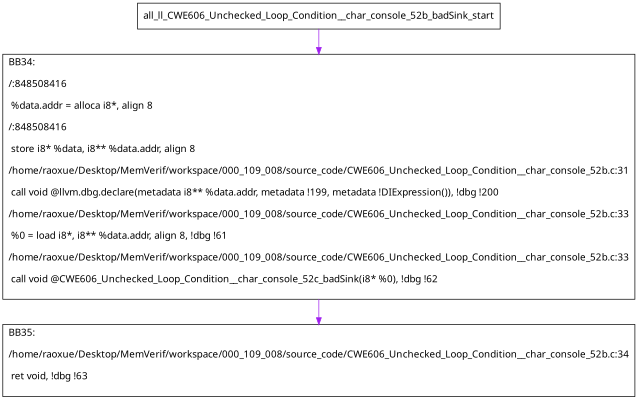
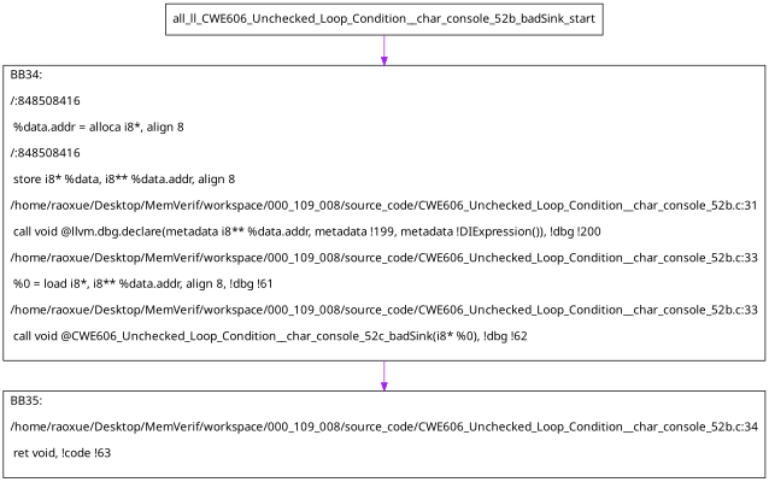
  digraph {
    fontname="Noto Sans"
    node [shape=record fontname="Noto Sans"]
    edge [color=purple fontname="Noto Sans"]
    n1 [label="{all_ll_CWE606_Unchecked_Loop_Condition__char_console_52b_badSink_start}"]
    n2 [label="{BB34:\l\l/:848508416\l\n  %data.addr = alloca i8*, align 8\l\n/:848508416\l\n  store i8* %data, i8** %data.addr, align 8\l\n/home/raoxue/Desktop/MemVerif/workspace/000_109_008/source_code/CWE606_Unchecked_Loop_Condition__char_console_52b.c:31\l\n  call void @llvm.dbg.declare(metadata i8** %data.addr, metadata !199, metadata !DIExpression()), !dbg !200\l\n/home/raoxue/Desktop/MemVerif/workspace/000_109_008/source_code/CWE606_Unchecked_Loop_Condition__char_console_52b.c:33\l\n  %0 = load i8*, i8** %data.addr, align 8, !dbg !61\l\n/home/raoxue/Desktop/MemVerif/workspace/000_109_008/source_code/CWE606_Unchecked_Loop_Condition__char_console_52b.c:33\l\n  call void @CWE606_Unchecked_Loop_Condition__char_console_52c_badSink(i8* %0), !dbg !62\l\n}"]
-   n3 [label="{BB35:\l\l/home/raoxue/Desktop/MemVerif/workspace/000_109_008/source_code/CWE606_Unchecked_Loop_Condition__char_console_52b.c:34\l\n  ret void, !dbg !63\l\n}"]
+   n3 [label="{BB35:\l\l/home/raoxue/Desktop/MemVerif/workspace/000_109_008/source_code/CWE606_Unchecked_Loop_Condition__char_console_52b.c:34\l\n  ret void, !code !63\l\n}"]
    n1 -> n2
    n2 -> n3
  }
